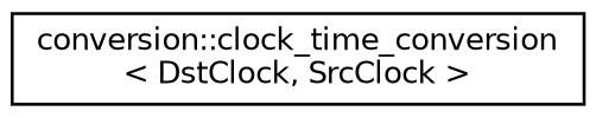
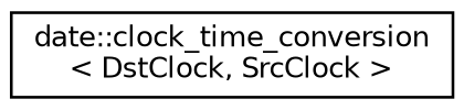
  digraph {
    rankdir=LR
-   n1 [color=black fillcolor=white fontname=Helvetica fontsize=10 height=0.2 label="conversion::clock_time_conversion\l\< DstClock, SrcClock \>" shape=record style=filled width=0.4]
+   n1 [color=black fillcolor=white fontname=Helvetica fontsize=10 height=0.2 label="date::clock_time_conversion\l\< DstClock, SrcClock \>" shape=record style=filled width=0.4]
  }
